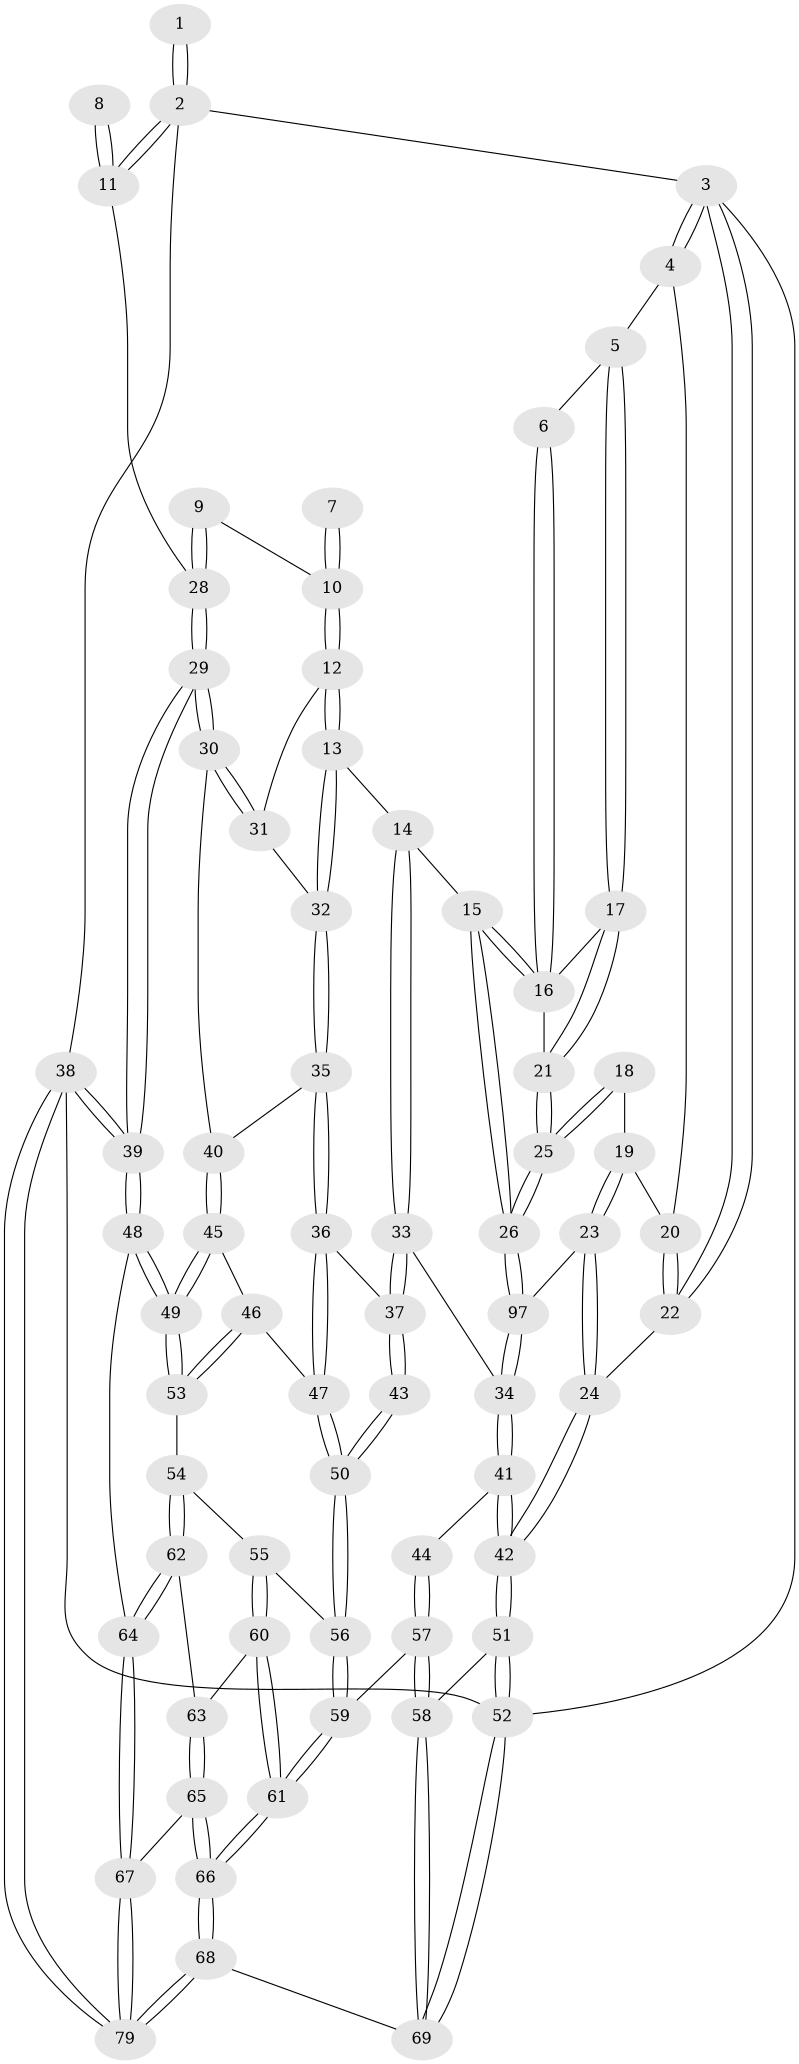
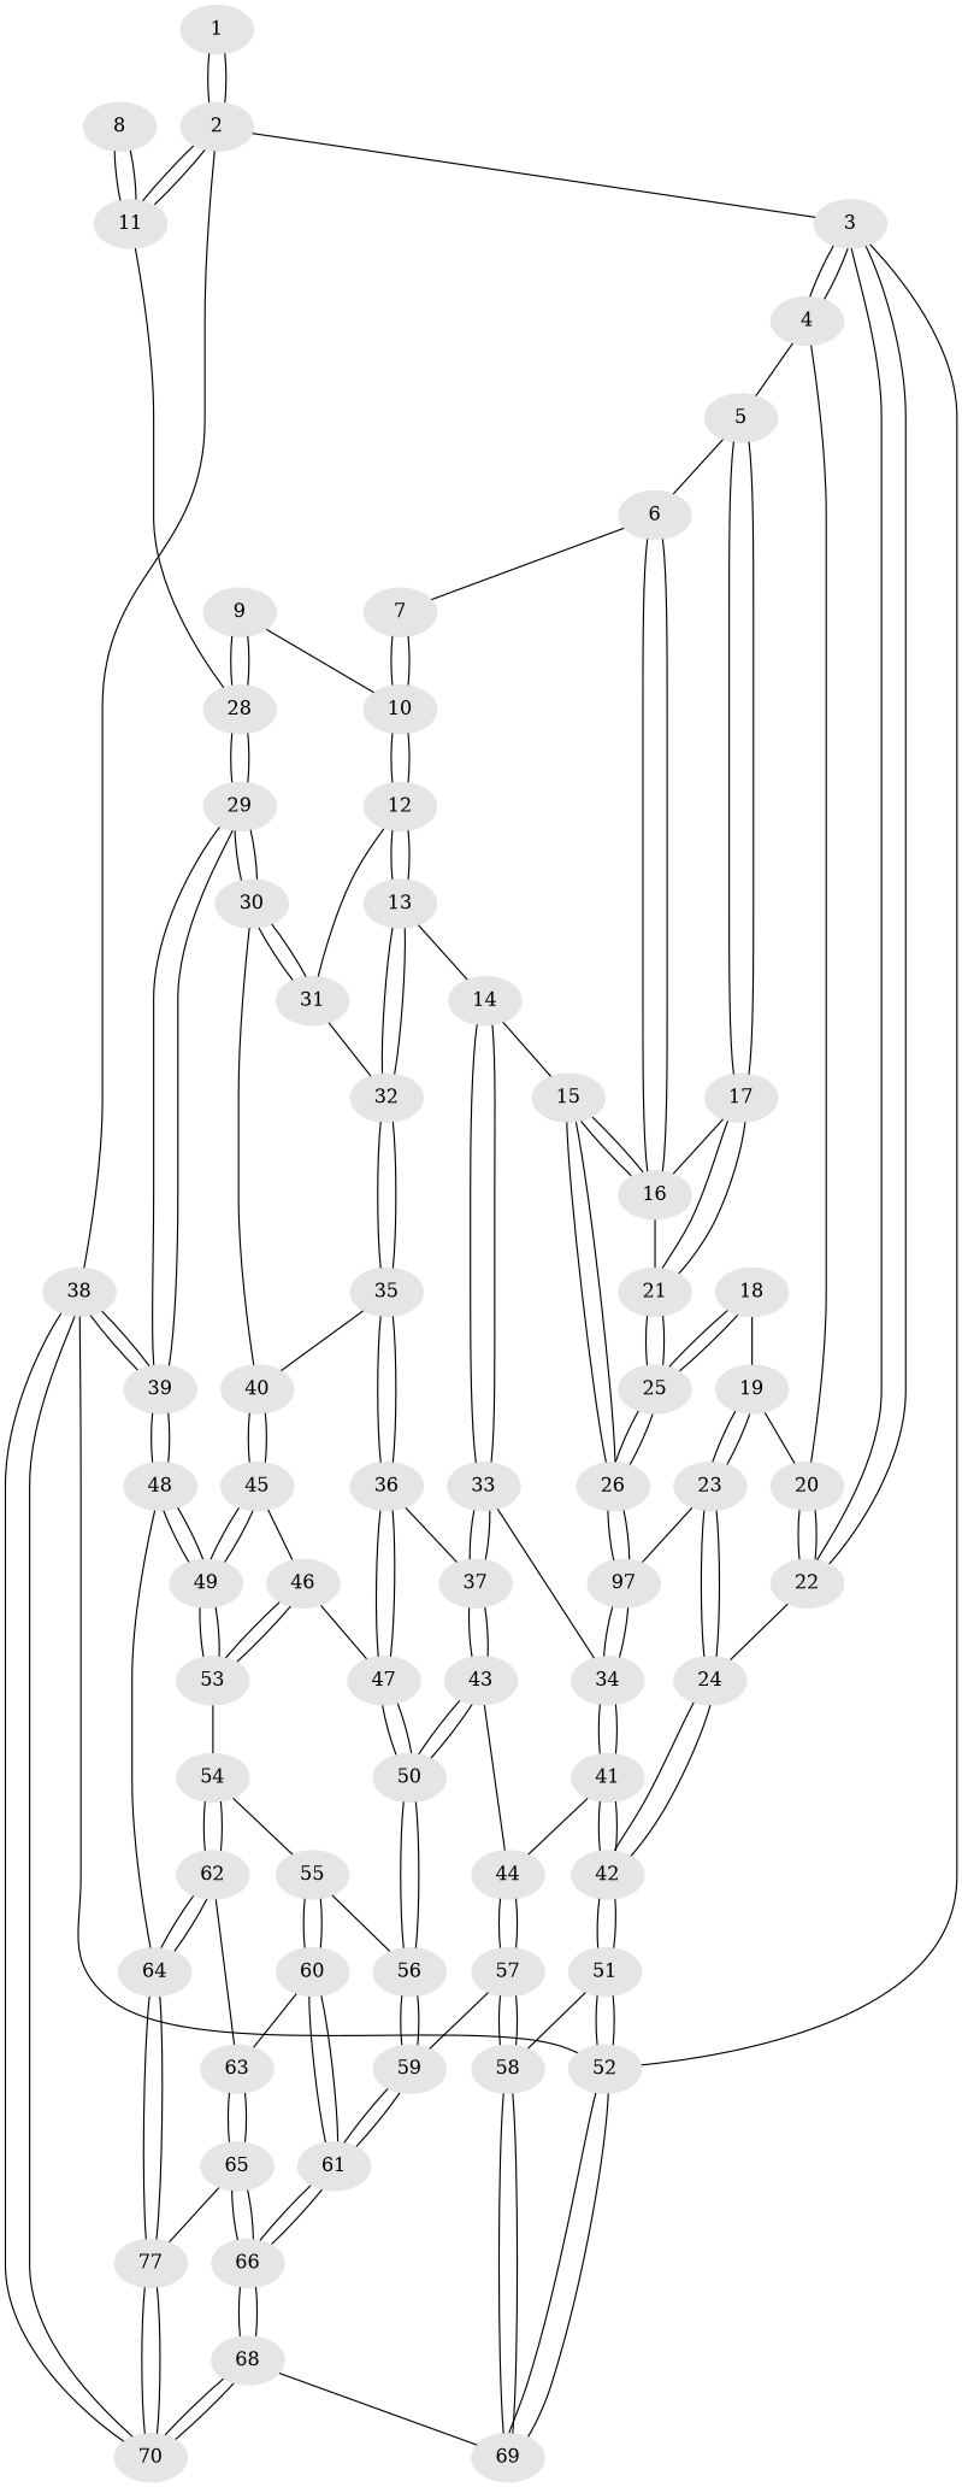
  graph {
    node [color=gray90 style=filled]
    1
    2
    3
    11
    38
    8
    4
    22
    52
    28
    39
-   70 [label=79]
+   70
    5
    20
    24
    69
    6
    17
    7
    16
    21
    10
    12
    9
    29
    13
    31
    14
    32
    15
    33
    35
    26
    34
    37
    n36 [label=97]
    25
    18
    19
    23
    42
    51
    41
    30
    40
    48
    45
    36
    43
    44
    47
    50
    49
    64
    46
    57
    58
    56
    59
    53
    54
-   67
+   67 [label=77]
    55
    62
    60
    63
    61
    66
    65
    68
    1 -- 2
    1 -- 2
    2 -- 3
    2 -- 11
    2 -- 11
    2 -- 38
    3 -- 4
    3 -- 4
    3 -- 22
    3 -- 22
    3 -- 52
    11 -- 28
    38 -- 52
    38 -- 39
    38 -- 39
    38 -- 70
    38 -- 70
    8 -- 11
    8 -- 11
    4 -- 5
    4 -- 20
    22 -- 24
    52 -- 69
    52 -- 69
    28 -- 29
    28 -- 29
    39 -- 48
    39 -- 48
    5 -- 6
    5 -- 17
    5 -- 17
    20 -- 22
    20 -- 22
    24 -- 42
    24 -- 42
+   6 -- 7
    6 -- 16
    6 -- 16
    17 -- 16
    17 -- 21
    17 -- 21
    7 -- 10
    7 -- 10
    16 -- 21
    21 -- 25
    21 -- 25
    10 -- 12
    10 -- 12
    12 -- 13
    12 -- 13
    12 -- 31
    9 -- 28
    9 -- 28
    9 -- 10
    29 -- 39
    29 -- 39
    29 -- 30
    29 -- 30
    13 -- 14
    13 -- 32
    13 -- 32
    31 -- 32
    14 -- 15
    14 -- 33
    14 -- 33
    32 -- 35
    32 -- 35
    15 -- 16
    15 -- 16
    15 -- 26
    15 -- 26
    33 -- 34
    33 -- 37
    33 -- 37
    35 -- 40
    35 -- 36
    35 -- 36
    26 -- n36
    26 -- n36
    34 -- 41
    34 -- 41
    37 -- 43
    37 -- 43
    n36 -- 34
    n36 -- 34
    25 -- 26
    25 -- 26
    18 -- 25
    18 -- 25
    18 -- 19
    19 -- 20
    19 -- 23
    19 -- 23
    23 -- 24
    23 -- 24
    23 -- n36
    42 -- 51
    42 -- 51
    51 -- 52
    51 -- 52
    51 -- 58
    41 -- 42
    41 -- 42
    41 -- 44
    30 -- 31
    30 -- 31
    30 -- 40
    40 -- 45
    40 -- 45
    48 -- 49
    48 -- 49
    48 -- 64
    45 -- 49
    45 -- 49
    45 -- 46
    36 -- 37
    36 -- 47
    36 -- 47
+   43 -- 44
    43 -- 50
    43 -- 50
    44 -- 57
    44 -- 57
    47 -- 50
    47 -- 50
    50 -- 56
    50 -- 56
    49 -- 53
    49 -- 53
    64 -- 67
    64 -- 67
    46 -- 47
    46 -- 53
    46 -- 53
    57 -- 58
    57 -- 58
    57 -- 59
    58 -- 69
    58 -- 69
    56 -- 59
    56 -- 59
    59 -- 61
    59 -- 61
    53 -- 54
    54 -- 55
    54 -- 62
    54 -- 62
    67 -- 70
    67 -- 70
    55 -- 56
    55 -- 60
    55 -- 60
    62 -- 64
    62 -- 64
    62 -- 63
    60 -- 63
    60 -- 61
    60 -- 61
    63 -- 65
    63 -- 65
    61 -- 66
    61 -- 66
    66 -- 68
    66 -- 68
    65 -- 67
    65 -- 66
    65 -- 66
    68 -- 70
    68 -- 70
    68 -- 69
  }
